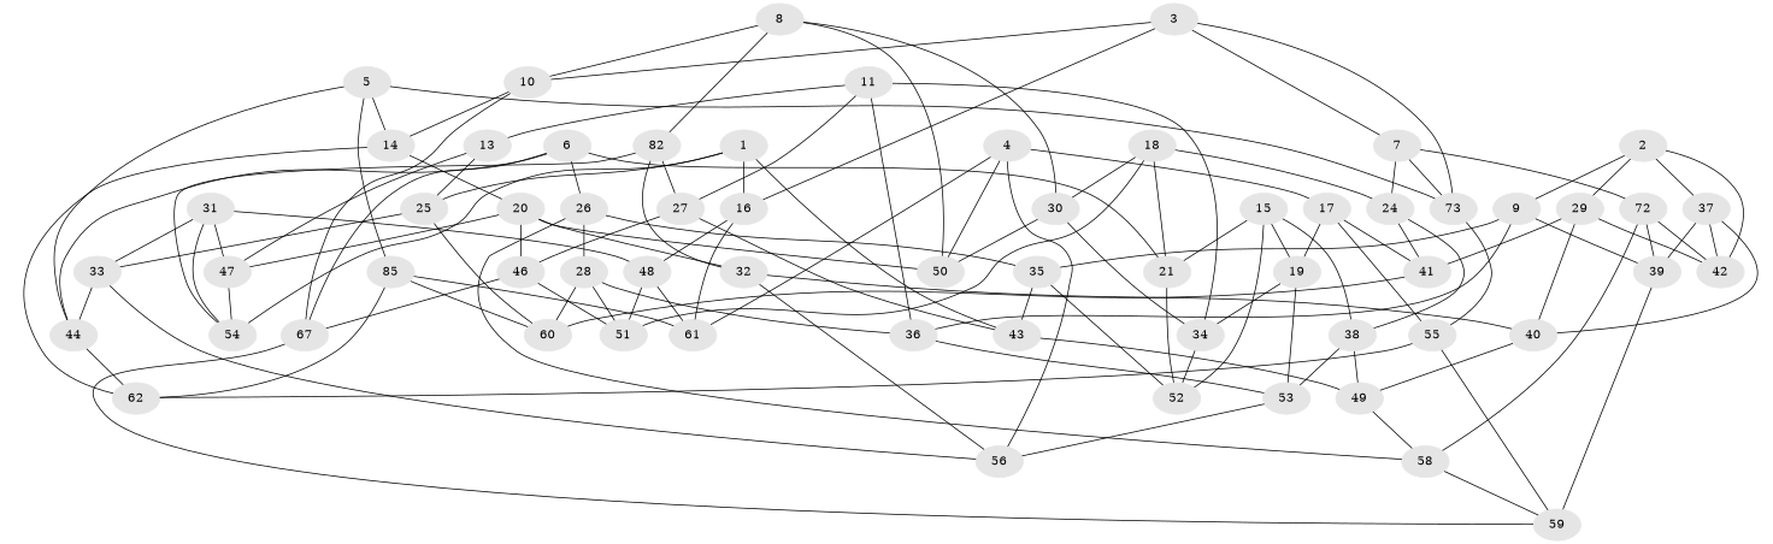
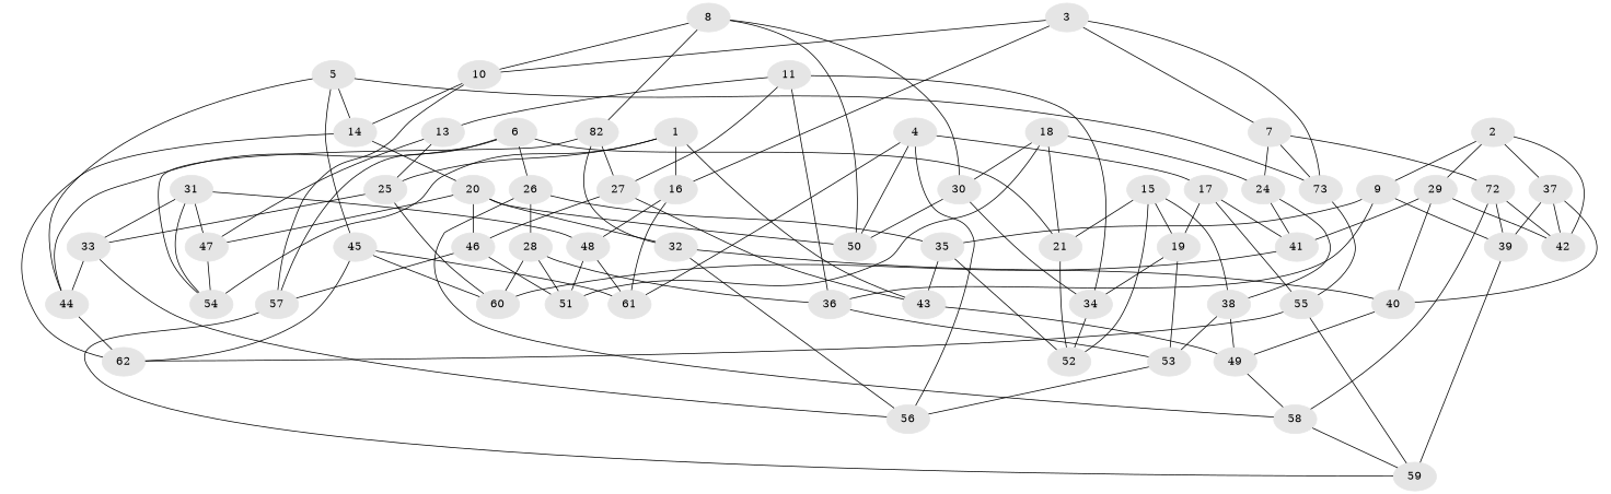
  graph {
    node [color=gray90 style=filled]
    1
    16
    25
    43
    54
    61
    48
    33
    60
    49
    2
    9
    29
    37
    42
    35
    36
    39
    41
    40
    3
    7
    10
    n24 [label=73]
    n25 [label=72]
    24
    14
-   57 [label=67]
+   57
    55
    4
    17
    50
    56
    19
    5
    44
-   45 [label=85]
+   45
    20
    62
    6
    21
    26
    52
    58
    28
    59
    38
    8
    n49 [label=82]
    30
    27
    32
    34
    53
    11
    13
    47
    46
    51
    15
    18
    31
    1 -- 16
    1 -- 25
    1 -- 43
    1 -- 54
    16 -- 61
    16 -- 48
    25 -- 33
    25 -- 60
    43 -- 49
    48 -- 61
    48 -- 51
    33 -- 56
    33 -- 44
    49 -- 58
    2 -- 9
    2 -- 29
    2 -- 37
    2 -- 42
    9 -- 35
    9 -- 36
    9 -- 39
    29 -- 42
    29 -- 41
    29 -- 40
    37 -- 42
    37 -- 39
    37 -- 40
    35 -- 43
    35 -- 52
    36 -- 53
    39 -- 59
    41 -- 60
    40 -- 49
    3 -- 16
    3 -- 7
    3 -- 10
    3 -- n24
    7 -- n24
    7 -- n25
    7 -- 24
    10 -- 14
    10 -- 57
    n24 -- 55
    n25 -- 42
    n25 -- 39
    n25 -- 58
    24 -- 41
    24 -- 38
    14 -- 20
    14 -- 62
    57 -- 59
    55 -- 62
    55 -- 59
    4 -- 61
    4 -- 17
    4 -- 50
    4 -- 56
    17 -- 41
    17 -- 55
    17 -- 19
    19 -- 34
    19 -- 53
    5 -- n24
    5 -- 14
    5 -- 44
    5 -- 45
    44 -- 62
    45 -- 61
    45 -- 60
    45 -- 62
    20 -- 50
    20 -- 32
    20 -- 47
    20 -- 46
    6 -- 57
    6 -- 44
    6 -- 21
    6 -- 26
    21 -- 52
    26 -- 35
    26 -- 58
    26 -- 28
    58 -- 59
    28 -- 60
    28 -- 36
    28 -- 51
    38 -- 49
    38 -- 53
    8 -- 10
    8 -- 50
    8 -- n49
    8 -- 30
    n49 -- 54
    n49 -- 27
    n49 -- 32
    30 -- 50
    30 -- 34
    27 -- 43
    27 -- 46
    32 -- 40
    32 -- 56
    34 -- 52
    53 -- 56
    11 -- 36
    11 -- 27
    11 -- 34
    11 -- 13
    13 -- 25
    13 -- 47
    47 -- 54
    46 -- 57
    46 -- 51
    15 -- 19
    15 -- 21
    15 -- 52
    15 -- 38
    18 -- 24
    18 -- 21
    18 -- 30
    18 -- 51
    31 -- 54
    31 -- 48
    31 -- 33
    31 -- 47
  }
